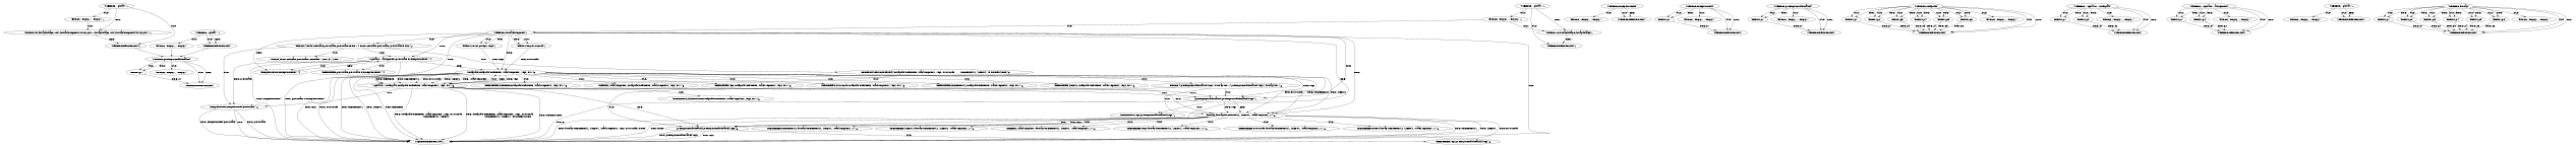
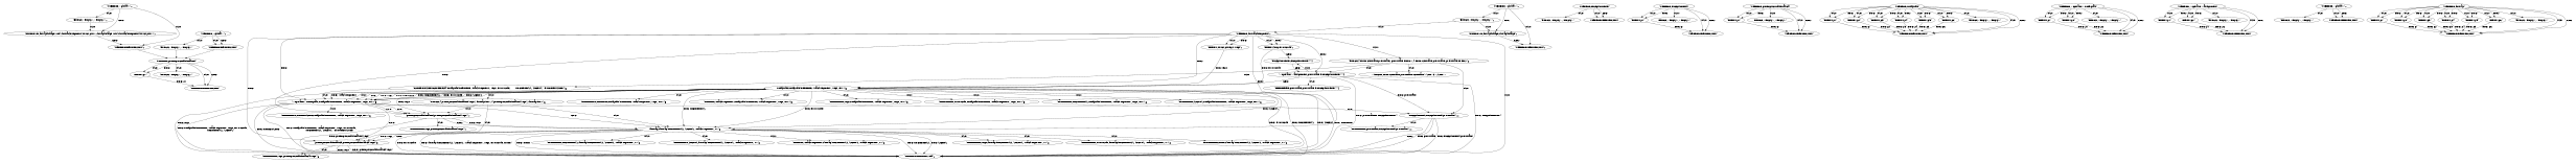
  digraph {
    n1 [label=<(METHOD,preempt_conditional_sti)>]
    n2 [label=<(PARAM,p1)>]
    n3 [label=<(BLOCK,&lt;empty&gt;,&lt;empty&gt;)>]
    n4 [label=<(METHOD_RETURN,ANY)>]
    n5 [label=<(METHOD,&lt;global&gt;)<SUB>1</SUB>>]
    n6 [label=<(BLOCK,&lt;empty&gt;,&lt;empty&gt;)<SUB>1</SUB>>]
    n7 [label=<(UNKNOWN,dotraplinkage,dotraplinkage)<SUB>1</SUB>>]
    n8 [label=<(METHOD_RETURN,ANY)<SUB>1</SUB>>]
    n9 [label=<(METHOD,do_stack_segment)<SUB>1</SUB>>]
    n10 [label=<(PARAM,struct pt_regs *regs)<SUB>1</SUB>>]
    n11 [label=<(PARAM,long error_code)<SUB>1</SUB>>]
    n12 [label=<(BLOCK,{ 	enum ctx_state prev_state; 	prev_state = exc...,{ 	enum ctx_state prev_state; 	prev_state = exc...)<SUB>2</SUB>>]
    n13 [label=<(&lt;operator&gt;.assignment,prev_state = exception_enter())<SUB>4</SUB>>]
    n14 [label=<(exception_enter,exception_enter())<SUB>4</SUB>>]
    n15 [label=<(&lt;operator&gt;.notEquals,notify_die(DIE_TRAP, &quot;stack segment&quot;, regs, err...)<SUB>5</SUB>>]
    n16 [label=<(notify_die,notify_die(DIE_TRAP, &quot;stack segment&quot;, regs, err...)<SUB>5</SUB>>]
    n17 [label=<(preempt_conditional_sti,preempt_conditional_sti(regs))<SUB>7</SUB>>]
    n18 [label=<(do_trap,do_trap(X86_TRAP_SS, SIGBUS, &quot;stack segment&quot;, r...)<SUB>8</SUB>>]
    n19 [label=<(preempt_conditional_cli,preempt_conditional_cli(regs))<SUB>9</SUB>>]
    n20 [label=<(METHOD_RETURN,void)<SUB>1</SUB>>]
    n21 [label=<(exception_exit,exception_exit(prev_state))<SUB>11</SUB>>]
    n22 [label="<(LOCAL,enum ctx_state prev_state: ctx_state)<SUB>3</SUB>>"]
    n23 [label=<(CONTROL_STRUCTURE,IF,if (notify_die(DIE_TRAP, &quot;stack segment&quot;, regs, error_code, 		       X86_TRAP_SS, SIGBUS) != NOTIFY_STOP))<SUB>5</SUB>>]
    n24 [label=<(IDENTIFIER,prev_state,prev_state = exception_enter())<SUB>4</SUB>>]
    n25 [label=<(IDENTIFIER,NOTIFY_STOP,notify_die(DIE_TRAP, &quot;stack segment&quot;, regs, err...)<SUB>6</SUB>>]
    n26 [label=<(IDENTIFIER,DIE_TRAP,notify_die(DIE_TRAP, &quot;stack segment&quot;, regs, err...)<SUB>5</SUB>>]
    n27 [label=<(LITERAL,&quot;stack segment&quot;,notify_die(DIE_TRAP, &quot;stack segment&quot;, regs, err...)<SUB>5</SUB>>]
    n28 [label=<(IDENTIFIER,regs,notify_die(DIE_TRAP, &quot;stack segment&quot;, regs, err...)<SUB>5</SUB>>]
    n29 [label=<(IDENTIFIER,error_code,notify_die(DIE_TRAP, &quot;stack segment&quot;, regs, err...)<SUB>5</SUB>>]
    n30 [label=<(IDENTIFIER,X86_TRAP_SS,notify_die(DIE_TRAP, &quot;stack segment&quot;, regs, err...)<SUB>6</SUB>>]
    n31 [label=<(IDENTIFIER,SIGBUS,notify_die(DIE_TRAP, &quot;stack segment&quot;, regs, err...)<SUB>6</SUB>>]
    n32 [label=<(IDENTIFIER,regs,preempt_conditional_sti(regs))<SUB>7</SUB>>]
    n33 [label=<(IDENTIFIER,X86_TRAP_SS,do_trap(X86_TRAP_SS, SIGBUS, &quot;stack segment&quot;, r...)<SUB>8</SUB>>]
    n34 [label=<(IDENTIFIER,SIGBUS,do_trap(X86_TRAP_SS, SIGBUS, &quot;stack segment&quot;, r...)<SUB>8</SUB>>]
    n35 [label=<(LITERAL,&quot;stack segment&quot;,do_trap(X86_TRAP_SS, SIGBUS, &quot;stack segment&quot;, r...)<SUB>8</SUB>>]
    n36 [label=<(IDENTIFIER,regs,do_trap(X86_TRAP_SS, SIGBUS, &quot;stack segment&quot;, r...)<SUB>8</SUB>>]
    n37 [label=<(IDENTIFIER,error_code,do_trap(X86_TRAP_SS, SIGBUS, &quot;stack segment&quot;, r...)<SUB>8</SUB>>]
    n38 [label=<(IDENTIFIER,NULL,do_trap(X86_TRAP_SS, SIGBUS, &quot;stack segment&quot;, r...)<SUB>8</SUB>>]
    n39 [label=<(IDENTIFIER,regs,preempt_conditional_cli(regs))<SUB>9</SUB>>]
+   n40 [label=<(IDENTIFIER,prev_state,exception_exit(prev_state))<SUB>11</SUB>>]
    n41 [label=<(BLOCK,{ 		preempt_conditional_sti(regs); 		do_trap(X8...,{ 		preempt_conditional_sti(regs); 		do_trap(X8...)<SUB>6</SUB>>]
    n42 [label=<(METHOD,exception_enter)>]
    n43 [label=<(BLOCK,&lt;empty&gt;,&lt;empty&gt;)>]
    n44 [label=<(METHOD_RETURN,ANY)>]
    n45 [label=<(METHOD,exception_exit)>]
    n46 [label=<(PARAM,p1)>]
    n47 [label=<(BLOCK,&lt;empty&gt;,&lt;empty&gt;)>]
    n48 [label=<(METHOD_RETURN,ANY)>]
    n49 [label=<(METHOD,preempt_conditional_cli)>]
    n50 [label=<(PARAM,p1)>]
    n51 [label=<(BLOCK,&lt;empty&gt;,&lt;empty&gt;)>]
    n52 [label=<(METHOD_RETURN,ANY)>]
    n53 [label=<(METHOD,notify_die)>]
    n54 [label=<(PARAM,p1)>]
    n55 [label=<(PARAM,p2)>]
    n56 [label=<(PARAM,p3)>]
    n57 [label=<(PARAM,p4)>]
    n58 [label=<(PARAM,p5)>]
    n59 [label=<(PARAM,p6)>]
    n60 [label=<(BLOCK,&lt;empty&gt;,&lt;empty&gt;)>]
    n61 [label=<(METHOD_RETURN,ANY)>]
    n62 [label=<(METHOD,&lt;operator&gt;.notEquals)>]
    n63 [label=<(PARAM,p1)>]
    n64 [label=<(PARAM,p2)>]
    n65 [label=<(BLOCK,&lt;empty&gt;,&lt;empty&gt;)>]
    n66 [label=<(METHOD_RETURN,ANY)>]
    n67 [label=<(METHOD,&lt;operator&gt;.assignment)>]
    n68 [label=<(PARAM,p1)>]
    n69 [label=<(PARAM,p2)>]
    n70 [label=<(BLOCK,&lt;empty&gt;,&lt;empty&gt;)>]
    n71 [label=<(METHOD_RETURN,ANY)>]
    n72 [label=<(METHOD,&lt;global&gt;)<SUB>1</SUB>>]
    n73 [label=<(BLOCK,&lt;empty&gt;,&lt;empty&gt;)>]
    n74 [label=<(METHOD_RETURN,ANY)>]
    n75 [label=<(METHOD,do_trap)>]
    n76 [label=<(PARAM,p1)>]
    n77 [label=<(PARAM,p2)>]
    n78 [label=<(PARAM,p3)>]
    n79 [label=<(PARAM,p4)>]
    n80 [label=<(PARAM,p5)>]
    n81 [label=<(PARAM,p6)>]
    n82 [label=<(BLOCK,&lt;empty&gt;,&lt;empty&gt;)>]
    n83 [label=<(METHOD_RETURN,ANY)>]
    n84 [label=<(METHOD,&lt;global&gt;)<SUB>1</SUB>>]
    n85 [label=<(BLOCK,&lt;empty&gt;,&lt;empty&gt;)<SUB>1</SUB>>]
    n86 [label=<(UNKNOWN,dotraplinkage void do_stack_segment(struct pt_r...,dotraplinkage void do_stack_segment(struct pt_r...)<SUB>1</SUB>>]
    n87 [label=<(METHOD_RETURN,ANY)<SUB>1</SUB>>]
    n88 [label=<(METHOD,&lt;global&gt;)<SUB>1</SUB>>]
    n89 [label=<(BLOCK,&lt;empty&gt;,&lt;empty&gt;)>]
    n90 [label=<(METHOD_RETURN,ANY)>]
    n1 -> n2 [label="AST: "]
    n1 -> n2 [label="DDG: "]
    n1 -> n3 [label="AST: "]
    n1 -> n4 [label="AST: "]
    n1 -> n4 [label="CFG: "]
    n2 -> n4 [label="DDG: p1"]
    n5 -> n6 [label="AST: "]
    n5 -> n7 [label="CFG: "]
    n5 -> n8 [label="AST: "]
    n6 -> n7 [label="AST: "]
    n6 -> n9 [label="AST: "]
    n7 -> n8 [label="CFG: "]
    n9 -> n10 [label="AST: "]
    n9 -> n10 [label="DDG: "]
    n9 -> n11 [label="AST: "]
    n9 -> n11 [label="DDG: "]
    n9 -> n12 [label="AST: "]
    n9 -> n13 [label="DDG: "]
-   n9 -> n14 [label="CFG: "]
+   n11 -> n14 [label="CFG: "]
    n9 -> n15 [label="DDG: "]
    n9 -> n16 [label="DDG: "]
    n9 -> n17 [label="DDG: "]
    n9 -> n18 [label="DDG: "]
    n9 -> n19 [label="DDG: "]
    n9 -> n20 [label="AST: "]
    n10 -> n16 [label="DDG: regs"]
    n11 -> n16 [label="DDG: error_code"]
    n12 -> n13 [label="AST: "]
    n12 -> n21 [label="AST: "]
    n12 -> n22 [label="AST: "]
    n12 -> n23 [label="AST: "]
    n13 -> n14 [label="AST: "]
    n13 -> n16 [label="CFG: "]
    n13 -> n20 [label="DDG: exception_enter()"]
    n13 -> n20 [label="DDG: prev_state = exception_enter()"]
    n13 -> n21 [label="DDG: prev_state"]
    n13 -> n24 [label="AST: "]
    n14 -> n13 [label="CFG: "]
    n15 -> n16 [label="AST: "]
    n15 -> n17 [label="CFG: "]
    n15 -> n17 [label="CDG: "]
    n15 -> n18 [label="CDG: "]
    n15 -> n19 [label="CDG: "]
    n15 -> n20 [label="DDG: notify_die(DIE_TRAP, &quot;stack segment&quot;, regs, error_code,\n		       X86_TRAP_SS, SIGBUS)"]
    n15 -> n20 [label="DDG: notify_die(DIE_TRAP, &quot;stack segment&quot;, regs, error_code,\n		       X86_TRAP_SS, SIGBUS) != NOTIFY_STOP"]
    n15 -> n20 [label="DDG: NOTIFY_STOP"]
    n15 -> n21 [label="CFG: "]
    n15 -> n25 [label="AST: "]
    n16 -> n15 [label="CFG: "]
    n16 -> n15 [label="DDG: regs"]
    n16 -> n15 [label="DDG: DIE_TRAP"]
    n16 -> n15 [label="DDG: X86_TRAP_SS"]
    n16 -> n15 [label="DDG: error_code"]
    n16 -> n15 [label="DDG: SIGBUS"]
    n16 -> n15 [label="DDG: &quot;stack segment&quot;"]
    n16 -> n17 [label="DDG: regs"]
    n16 -> n18 [label="DDG: X86_TRAP_SS"]
    n16 -> n18 [label="DDG: SIGBUS"]
    n16 -> n18 [label="DDG: error_code"]
    n16 -> n20 [label="DDG: regs"]
    n16 -> n20 [label="DDG: error_code"]
    n16 -> n20 [label="DDG: X86_TRAP_SS"]
    n16 -> n20 [label="DDG: SIGBUS"]
    n16 -> n20 [label="DDG: DIE_TRAP"]
    n16 -> n26 [label="AST: "]
    n16 -> n27 [label="AST: "]
    n16 -> n28 [label="AST: "]
    n16 -> n29 [label="AST: "]
    n16 -> n30 [label="AST: "]
    n16 -> n31 [label="AST: "]
    n17 -> n18 [label="CFG: "]
    n17 -> n18 [label="DDG: regs"]
-   n17 -> n20 [label="DDG: p1"]
+   n17 -> n20 [label="DDG: preempt_conditional_sti(regs)"]
    n17 -> n32 [label="AST: "]
    n18 -> n19 [label="CFG: "]
    n18 -> n19 [label="DDG: regs"]
    n18 -> n20 [label="DDG: X86_TRAP_SS"]
    n18 -> n20 [label="DDG: SIGBUS"]
    n18 -> n20 [label="DDG: error_code"]
    n18 -> n20 [label="DDG: do_trap(X86_TRAP_SS, SIGBUS, &quot;stack segment&quot;, regs, error_code, NULL)"]
    n18 -> n20 [label="DDG: NULL"]
    n18 -> n33 [label="AST: "]
    n18 -> n34 [label="AST: "]
    n18 -> n35 [label="AST: "]
    n18 -> n36 [label="AST: "]
    n18 -> n37 [label="AST: "]
    n18 -> n38 [label="AST: "]
    n19 -> n20 [label="DDG: regs"]
    n19 -> n20 [label="DDG: preempt_conditional_cli(regs)"]
    n19 -> n39 [label="AST: "]
    n21 -> n20 [label="CFG: "]
    n21 -> n20 [label="DDG: prev_state"]
    n21 -> n20 [label="DDG: exception_exit(prev_state)"]
+   n21 -> n40 [label="AST: "]
    n23 -> n15 [label="AST: "]
    n23 -> n41 [label="AST: "]
    n41 -> n17 [label="AST: "]
    n41 -> n18 [label="AST: "]
    n41 -> n19 [label="AST: "]
    n42 -> n43 [label="AST: "]
    n42 -> n44 [label="AST: "]
    n42 -> n44 [label="CFG: "]
    n45 -> n46 [label="AST: "]
    n45 -> n46 [label="DDG: "]
    n45 -> n47 [label="AST: "]
    n45 -> n48 [label="AST: "]
    n45 -> n48 [label="CFG: "]
    n46 -> n48 [label="DDG: p1"]
    n49 -> n50 [label="AST: "]
    n49 -> n50 [label="DDG: "]
    n49 -> n51 [label="AST: "]
    n49 -> n52 [label="AST: "]
    n49 -> n52 [label="CFG: "]
    n50 -> n52 [label="DDG: p1"]
    n53 -> n54 [label="AST: "]
    n53 -> n54 [label="DDG: "]
    n53 -> n55 [label="AST: "]
    n53 -> n55 [label="DDG: "]
    n53 -> n56 [label="AST: "]
    n53 -> n56 [label="DDG: "]
    n53 -> n57 [label="AST: "]
    n53 -> n57 [label="DDG: "]
    n53 -> n58 [label="AST: "]
    n53 -> n58 [label="DDG: "]
    n53 -> n59 [label="AST: "]
    n53 -> n59 [label="DDG: "]
    n53 -> n60 [label="AST: "]
    n53 -> n61 [label="AST: "]
    n53 -> n61 [label="CFG: "]
    n54 -> n61 [label="DDG: p1"]
    n55 -> n61 [label="DDG: p2"]
    n56 -> n61 [label="DDG: p3"]
    n57 -> n61 [label="DDG: p4"]
    n58 -> n61 [label="DDG: p5"]
    n59 -> n61 [label="DDG: p6"]
    n62 -> n63 [label="AST: "]
    n62 -> n63 [label="DDG: "]
    n62 -> n64 [label="AST: "]
    n62 -> n64 [label="DDG: "]
    n62 -> n65 [label="AST: "]
    n62 -> n66 [label="AST: "]
    n62 -> n66 [label="CFG: "]
    n63 -> n66 [label="DDG: p1"]
    n64 -> n66 [label="DDG: p2"]
    n67 -> n68 [label="AST: "]
    n67 -> n68 [label="DDG: "]
    n67 -> n69 [label="AST: "]
    n67 -> n69 [label="DDG: "]
    n67 -> n70 [label="AST: "]
    n67 -> n71 [label="AST: "]
    n67 -> n71 [label="CFG: "]
    n68 -> n71 [label="DDG: p1"]
    n69 -> n71 [label="DDG: p2"]
    n72 -> n73 [label="AST: "]
    n72 -> n74 [label="AST: "]
    n72 -> n74 [label="CFG: "]
    n75 -> n76 [label="AST: "]
    n75 -> n76 [label="DDG: "]
    n75 -> n77 [label="AST: "]
    n75 -> n77 [label="DDG: "]
    n75 -> n78 [label="AST: "]
    n75 -> n78 [label="DDG: "]
    n75 -> n79 [label="AST: "]
    n75 -> n79 [label="DDG: "]
    n75 -> n80 [label="AST: "]
    n75 -> n80 [label="DDG: "]
    n75 -> n81 [label="AST: "]
    n75 -> n81 [label="DDG: "]
    n75 -> n82 [label="AST: "]
    n75 -> n83 [label="AST: "]
    n75 -> n83 [label="CFG: "]
    n76 -> n83 [label="DDG: p1"]
    n77 -> n83 [label="DDG: p2"]
    n78 -> n83 [label="DDG: p3"]
    n79 -> n83 [label="DDG: p4"]
    n80 -> n83 [label="DDG: p5"]
    n81 -> n83 [label="DDG: p6"]
    n84 -> n85 [label="AST: "]
    n84 -> n86 [label="CFG: "]
    n84 -> n87 [label="AST: "]
    n85 -> n86 [label="AST: "]
    n86 -> n87 [label="CFG: "]
    n87 -> n1
    n88 -> n89 [label="AST: "]
    n88 -> n90 [label="AST: "]
    n88 -> n90 [label="CFG: "]
    n89 -> n1
    n90 -> n1
  }
